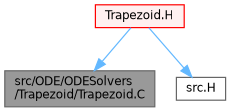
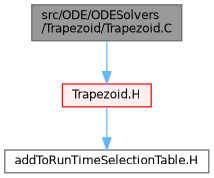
  digraph {
    node [fontname=Helvetica fontsize=10 shape=box style=filled]
    edge [color=steelblue1 fontname=Helvetica fontsize=10 labelfontname=Helvetica labelfontsize=10 style=solid]
    n1 [color=gray40 fillcolor=grey60 fontcolor=black height=0.2 label="src/ODE/ODESolvers\l/Trapezoid/Trapezoid.C" width=0.4]
    n2 [color=red fillcolor="#FFF0F0" height=0.2 label="Trapezoid.H" width=0.4]
-   n3 [color=grey40 fillcolor=white height=0.2 label="src.H" width=0.4]
-   n2 -> n1
+   n3 [color=grey40 fillcolor=white height=0.2 label="addToRunTimeSelectionTable.H" width=0.4]
+   n1 -> n2
    n2 -> n3
  }
